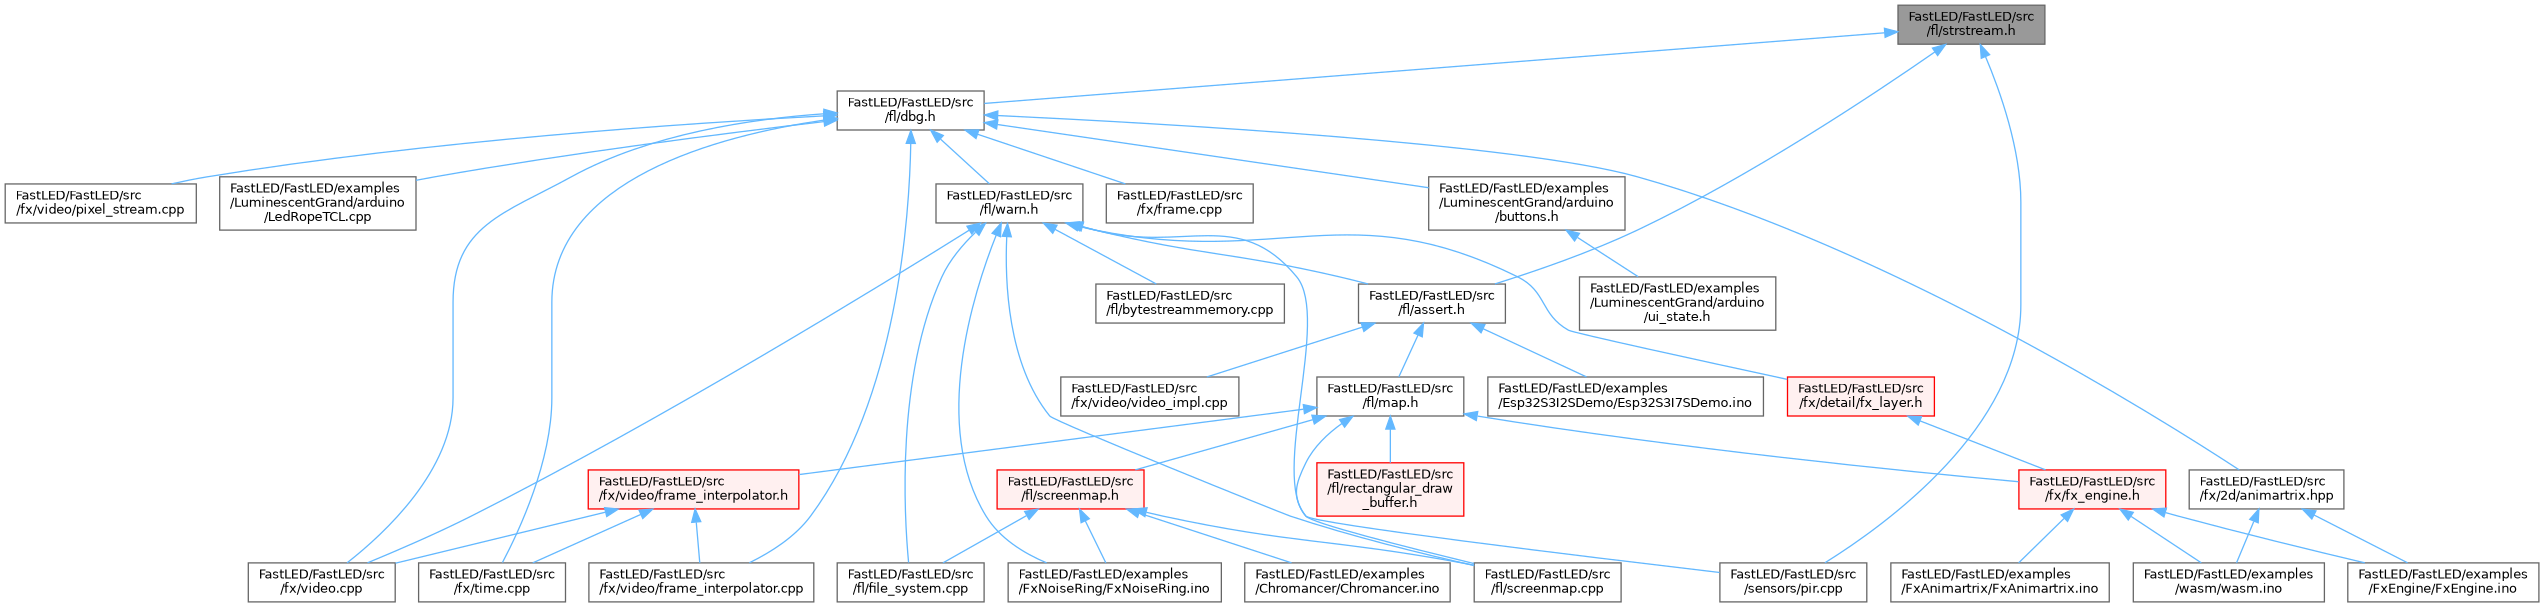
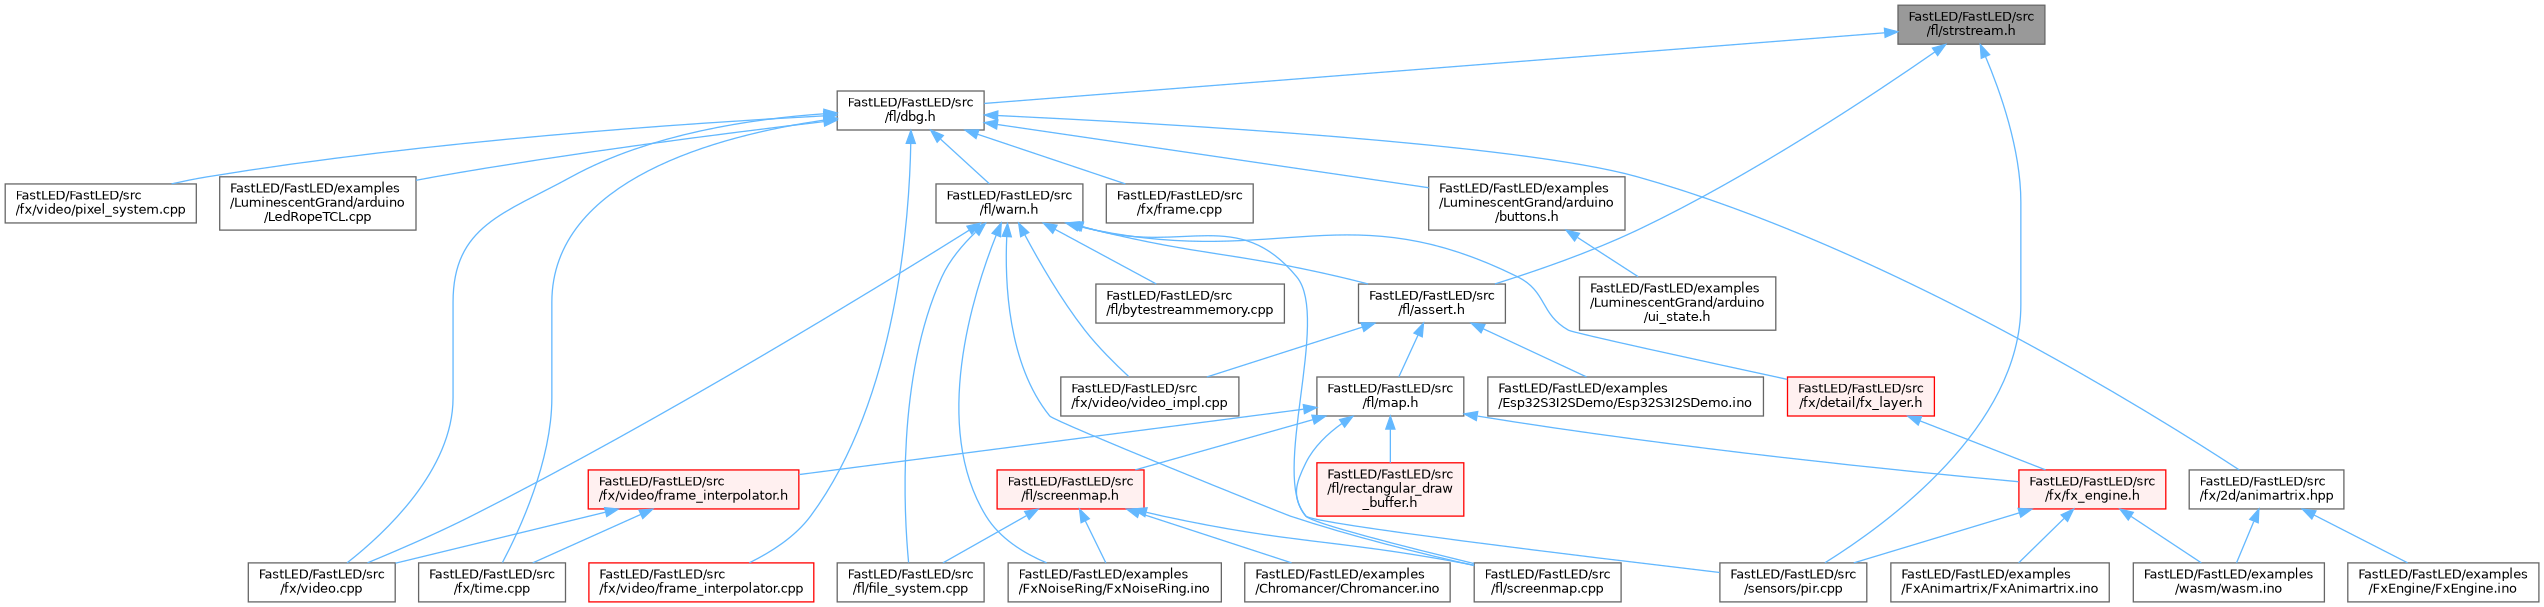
  digraph {
    node [color=grey40 fillcolor=white fontname=Helvetica fontsize=10 shape=box style=filled]
    edge [color=steelblue1 dir=back fontname=Helvetica fontsize=10 labelfontname=Helvetica labelfontsize=10 style=solid]
    n1 [color=gray40 fillcolor=grey60 fontcolor=black height=0.2 label="FastLED/FastLED/src\l/fl/strstream.h" width=0.4]
    n2 [height=0.2 label="FastLED/FastLED/src\l/fl/assert.h" width=0.4]
    n3 [height=0.2 label="FastLED/FastLED/src\l/fl/dbg.h" width=0.4]
    n4 [height=0.2 label="FastLED/FastLED/src\l/sensors/pir.cpp" width=0.4]
-   n5 [height=0.2 label="FastLED/FastLED/examples\l/Esp32S3I2SDemo/Esp32S3I7SDemo.ino" width=0.4]
+   n5 [height=0.2 label="FastLED/FastLED/examples\l/Esp32S3I2SDemo/Esp32S3I2SDemo.ino" width=0.4]
    n6 [height=0.2 label="FastLED/FastLED/src\l/fl/map.h" width=0.4]
    n7 [height=0.2 label="FastLED/FastLED/src\l/fx/video/video_impl.cpp" width=0.4]
    n8 [height=0.2 label="FastLED/FastLED/src\l/fx/video.cpp" width=0.4]
-   n9 [height=0.2 label="FastLED/FastLED/src\l/fx/video/frame_interpolator.cpp" width=0.4]
+   n9 [color=red height=0.2 label="FastLED/FastLED/src\l/fx/video/frame_interpolator.cpp" width=0.4]
    n10 [height=0.2 label="FastLED/FastLED/examples\l/LuminescentGrand/arduino\l/LedRopeTCL.cpp" width=0.4]
    n11 [height=0.2 label="FastLED/FastLED/examples\l/LuminescentGrand/arduino\l/buttons.h" width=0.4]
    n12 [height=0.2 label="FastLED/FastLED/src\l/fl/warn.h" width=0.4]
    n13 [height=0.2 label="FastLED/FastLED/src\l/fx/time.cpp" width=0.4]
    n14 [height=0.2 label="FastLED/FastLED/src\l/fx/2d/animartrix.hpp" width=0.4]
    n15 [height=0.2 label="FastLED/FastLED/src\l/fx/frame.cpp" width=0.4]
-   n16 [height=0.2 label="FastLED/FastLED/src\l/fx/video/pixel_stream.cpp" width=0.4]
+   n16 [height=0.2 label="FastLED/FastLED/src\l/fx/video/pixel_system.cpp" width=0.4]
    n17 [color=red fillcolor="#FFF0F0" height=0.2 label="FastLED/FastLED/src\l/fl/rectangular_draw\l_buffer.h" width=0.4]
    n18 [height=0.2 label="FastLED/FastLED/src\l/fl/screenmap.cpp" width=0.4]
    n19 [color=red fillcolor="#FFF0F0" height=0.2 label="FastLED/FastLED/src\l/fl/screenmap.h" width=0.4]
    n20 [color=red fillcolor="#FFF0F0" height=0.2 label="FastLED/FastLED/src\l/fx/fx_engine.h" width=0.4]
    n21 [color=red fillcolor="#FFF0F0" height=0.2 label="FastLED/FastLED/src\l/fx/video/frame_interpolator.h" width=0.4]
    n22 [height=0.2 label="FastLED/FastLED/examples\l/Chromancer/Chromancer.ino" width=0.4]
    n23 [height=0.2 label="FastLED/FastLED/examples\l/FxNoiseRing/FxNoiseRing.ino" width=0.4]
    n24 [height=0.2 label="FastLED/FastLED/src\l/fl/file_system.cpp" width=0.4]
    n25 [height=0.2 label="FastLED/FastLED/examples\l/FxAnimartrix/FxAnimartrix.ino" width=0.4]
    n26 [height=0.2 label="FastLED/FastLED/examples\l/FxEngine/FxEngine.ino" width=0.4]
    n27 [height=0.2 label="FastLED/FastLED/examples\l/wasm/wasm.ino" width=0.4]
    n28 [height=0.2 label="FastLED/FastLED/examples\l/LuminescentGrand/arduino\l/ui_state.h" width=0.4]
    n29 [height=0.2 label="FastLED/FastLED/src\l/fl/bytestreammemory.cpp" width=0.4]
    n30 [color=red fillcolor="#FFF0F0" height=0.2 label="FastLED/FastLED/src\l/fx/detail/fx_layer.h" width=0.4]
    n1 -> n2
    n1 -> n3
    n1 -> n4
    n2 -> n5
    n2 -> n6
    n2 -> n7
    n3 -> n8
    n3 -> n9
    n3 -> n10
    n3 -> n11
    n3 -> n12
    n3 -> n13
    n3 -> n14
    n3 -> n15
    n3 -> n16
    n6 -> n17
    n6 -> n18
    n6 -> n19
    n6 -> n20
    n6 -> n21
    n11 -> n28
    n12 -> n2
    n12 -> n4
+   n12 -> n7
    n12 -> n8
    n12 -> n18
    n12 -> n23
    n12 -> n24
    n12 -> n29
    n12 -> n30
    n14 -> n26
    n14 -> n27
    n19 -> n18
    n19 -> n22
    n19 -> n23
    n19 -> n24
    n20 -> n25
-   n20 -> n26
+   n20 -> n4
    n20 -> n27
    n21 -> n8
-   n21 -> n9
    n21 -> n13
    n30 -> n20
  }
